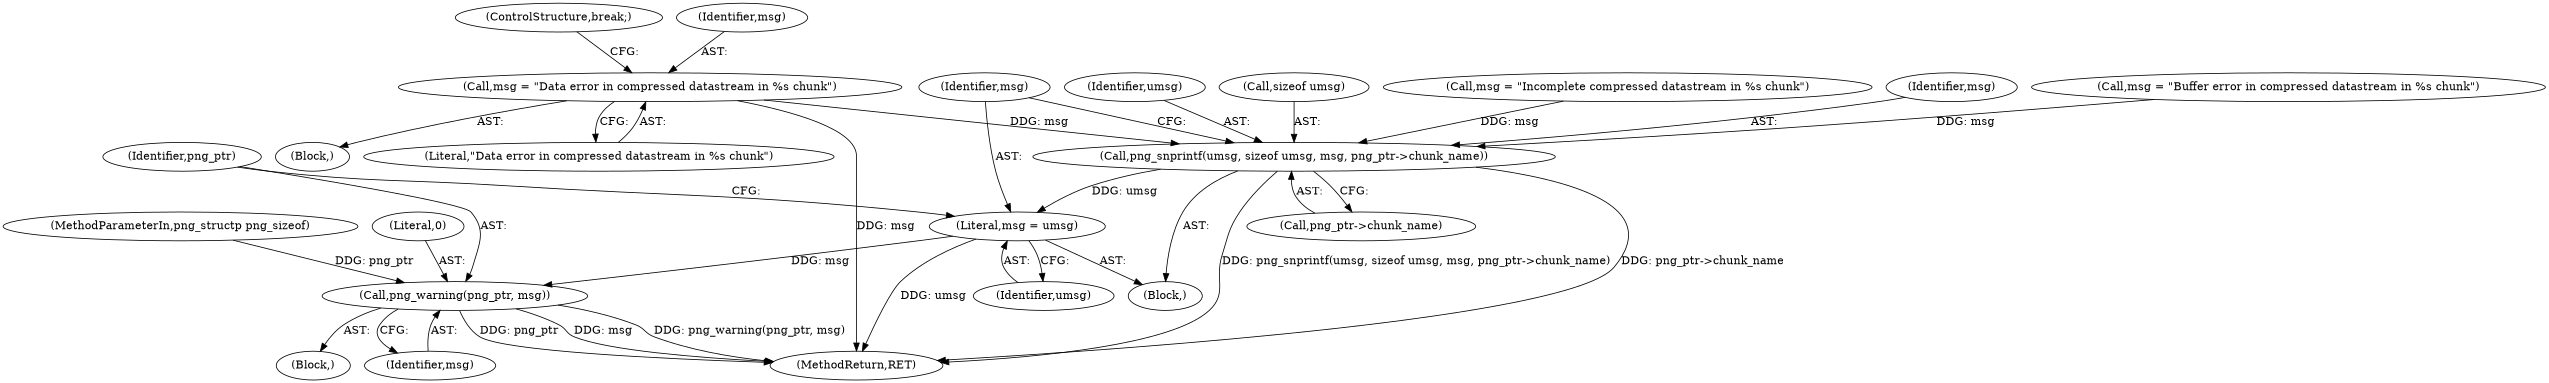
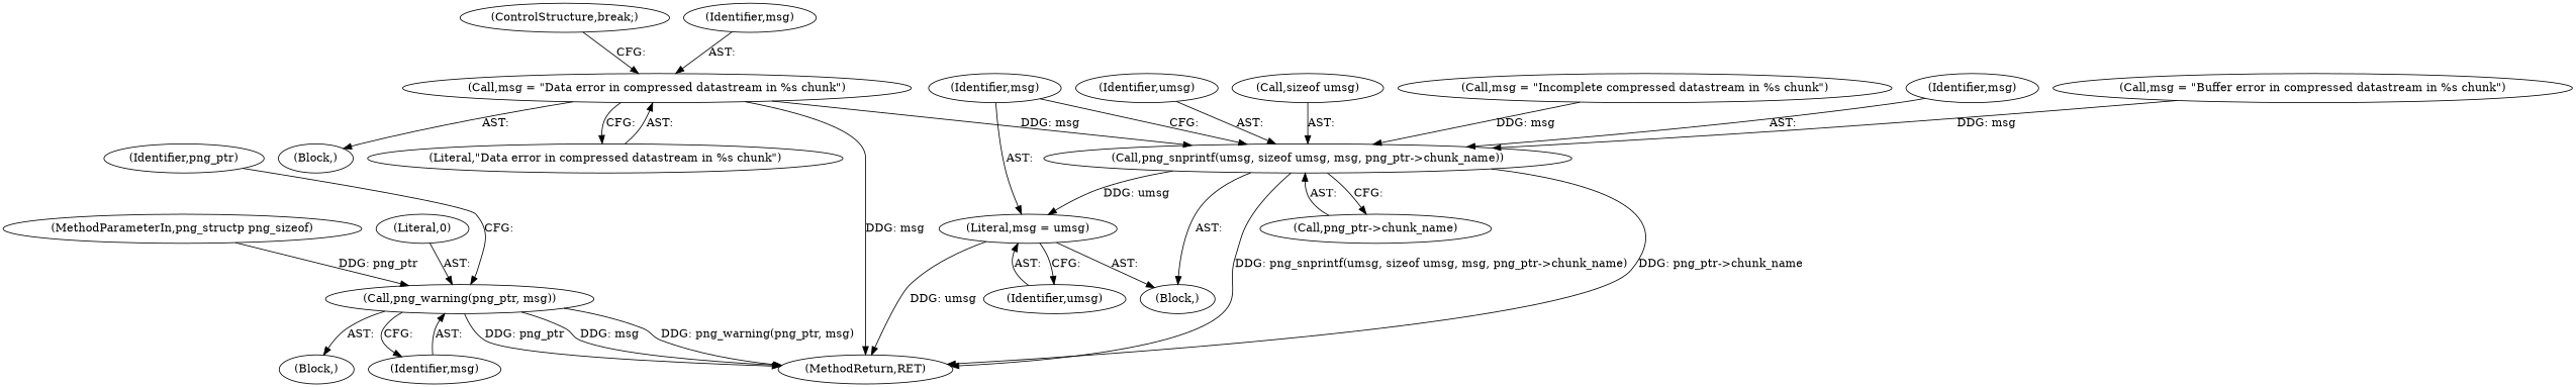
  digraph {
    n1 [label="(Call,msg = \"Data error in compressed datastream in %s chunk\")"]
    n2 [label="(Call,png_snprintf(umsg, sizeof umsg, msg, png_ptr->chunk_name))"]
    n3 [label="(MethodReturn,RET)"]
    n4 [label="(Block,)"]
    n5 [label="(Literal,\"Data error in compressed datastream in %s chunk\")"]
    n6 [label="(Literal,msg = umsg)"]
    n7 [label="(Call,png_ptr->chunk_name)"]
    n8 [label="(Block,)"]
    n9 [label="(Call,png_warning(png_ptr, msg))"]
    n10 [label="(Identifier,umsg)"]
    n11 [label="(Block,)"]
    n12 [label="(Identifier,msg)"]
    n13 [label="(Call,msg = \"Incomplete compressed datastream in %s chunk\")"]
    n14 [label="(ControlStructure,break;)"]
    n15 [label="(Identifier,msg)"]
    n16 [label="(Identifier,msg)"]
    n17 [label="(Identifier,png_ptr)"]
    n18 [label="(Identifier,msg)"]
    n19 [label="(Call,msg = \"Buffer error in compressed datastream in %s chunk\")"]
    n20 [label="(MethodParameterIn,png_structp png_sizeof)"]
    n21 [label="(Literal,0)"]
    n22 [label="(Identifier,umsg)"]
    n23 [label="(Call,sizeof umsg)"]
    n1 -> n2 [label="DDG: msg"]
    n1 -> n3 [label="DDG: msg"]
    n1 -> n4 [label="AST: "]
    n1 -> n5 [label="CFG: "]
    n2 -> n3 [label="DDG: png_ptr->chunk_name"]
    n2 -> n3 [label="DDG: png_snprintf(umsg, sizeof umsg, msg, png_ptr->chunk_name)"]
    n2 -> n6 [label="DDG: umsg"]
    n2 -> n7 [label="CFG: "]
    n2 -> n8 [label="AST: "]
    n5 -> n1 [label="AST: "]
    n6 -> n3 [label="DDG: umsg"]
    n6 -> n8 [label="AST: "]
-   n6 -> n9 [label="DDG: msg"]
    n6 -> n10 [label="CFG: "]
    n7 -> n2 [label="AST: "]
    n9 -> n3 [label="DDG: png_warning(png_ptr, msg)"]
    n9 -> n3 [label="DDG: png_ptr"]
    n9 -> n3 [label="DDG: msg"]
    n9 -> n11 [label="AST: "]
    n9 -> n12 [label="CFG: "]
    n10 -> n6 [label="AST: "]
    n12 -> n9 [label="AST: "]
    n13 -> n2 [label="DDG: msg"]
    n14 -> n1 [label="CFG: "]
    n15 -> n2 [label="CFG: "]
    n15 -> n6 [label="AST: "]
    n16 -> n2 [label="AST: "]
-   n17 -> n6 [label="CFG: "]
-   n17 -> n9 [label="AST: "]
+   n17 -> n9 [label="CFG: "]
    n18 -> n1 [label="AST: "]
    n19 -> n2 [label="DDG: msg"]
    n20 -> n9 [label="DDG: png_ptr"]
    n21 -> n9 [label="AST: "]
    n22 -> n2 [label="AST: "]
    n23 -> n2 [label="AST: "]
  }
